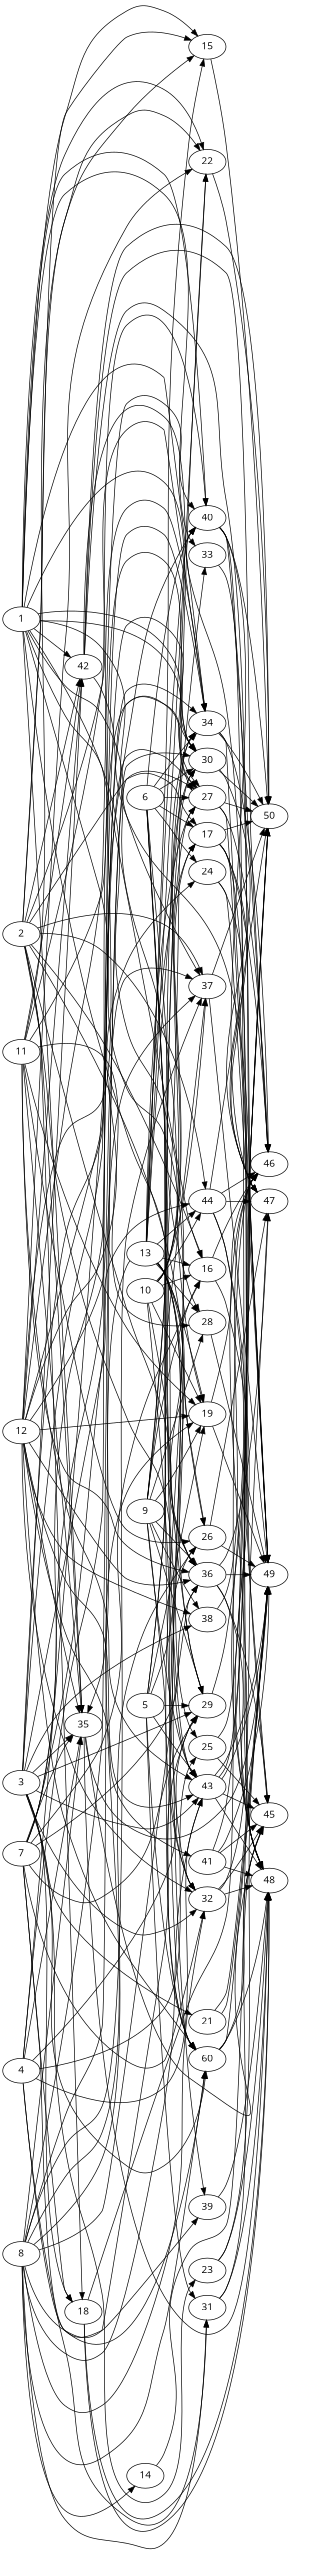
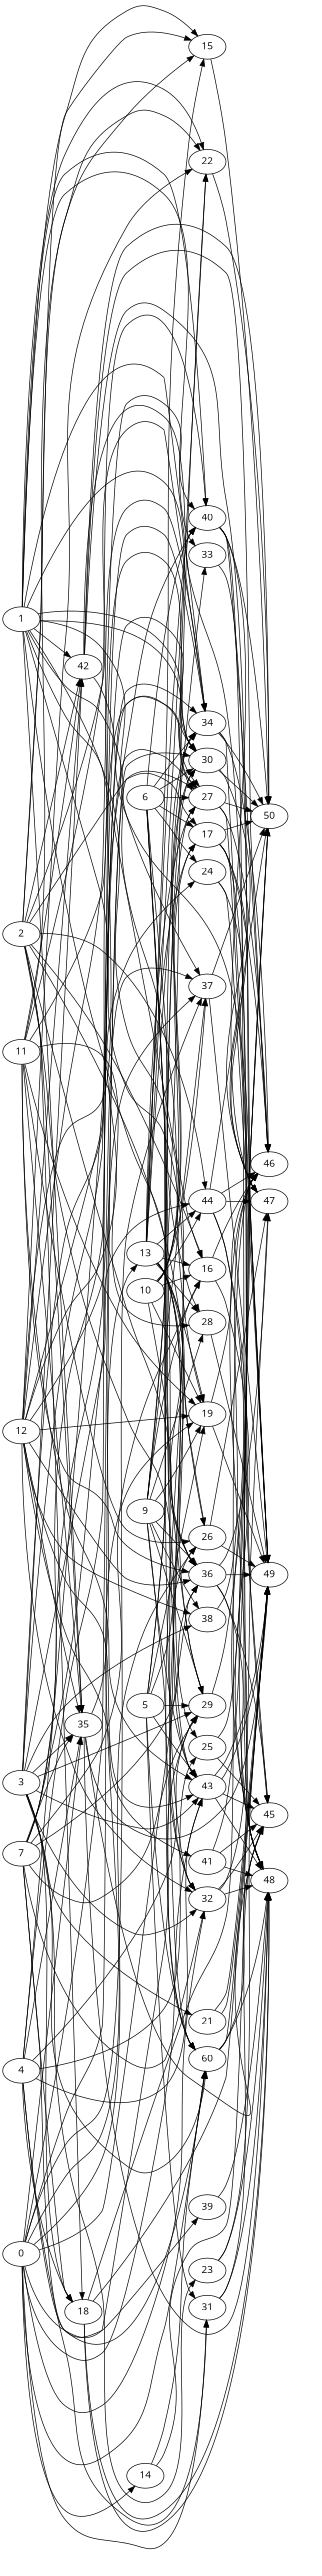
  digraph {
    fontname="Open Sans"
    rankdir=LR
    node [alpha=0.16 fontname="Open Sans"]
    edge [fontname="Open Sans"]
    1 [alpha=0.11 expect_size=86153061836315120]
    15 [alpha=0.11 expect_size=33056578119747484]
    16 [alpha=0.13 expect_size=1229181754208681984000]
    19 [alpha=0.15 expect_size=100684105613553648]
    n5 [alpha=0.14 expect_size=35168801856293424 label=60]
    22 [alpha=0.19 expect_size=2832146345736519168]
    26 [expect_size=17925443277692440]
    27 [alpha=0.18 expect_size=1779597403997899264]
    30 [alpha=0.10 expect_size=2134922630726978371584]
    32 [alpha=0.03 expect_size=6164487712353452]
    33 [alpha=0.12 expect_size=2808788489938665472000]
    34 [alpha=0.01 expect_size=78182852956483760]
    35 [alpha=0.07 expect_size=430027481742139457536]
    37 [alpha=0.10 expect_size=114923567839199625216]
    40 [alpha=0.05 expect_size=9834573209741108969472]
    42 [alpha=0.12 expect_size=1266084773787988736]
    50 [alpha=0.13 expect_size=24806711164279484]
    46 [expect_size=39525809339908096]
    48 [alpha=0.10 expect_size=4193036162607970816]
    49 [alpha=0.11 expect_size=155882068917750720]
    45 [alpha=0.13 expect_size=38690537446081184]
    47 [alpha=0.01 expect_size=617364660794364160]
    36 [alpha=0.10 expect_size=2451814246506668490752]
    2 [alpha=0.06 expect_size=71257444709466448]
    17 [alpha=0.11 expect_size=41242329642184998912]
    18 [alpha=0.06 expect_size=4664205397903831040]
    29 [alpha=0.09 expect_size=94283122081792000000]
    44 [alpha=0.19 expect_size=44256559185897024]
    3 [alpha=0.04 expect_size=2784106267782726811648]
    21 [expect_size=83584817727085056]
    23 [alpha=0.08 expect_size=137334809208085807104]
    38 [alpha=0.12 expect_size=100096912248042720]
    43 [alpha=0.13 expect_size=13293663459655794]
    4 [alpha=0.00 expect_size=504062151331210592256]
    25 [expect_size=229586697971195445248]
    31 [alpha=0.10 expect_size=156653048696002304]
    5 [alpha=0.09 expect_size=263551063508910976]
    6 [alpha=0.14 expect_size=9760889576783609856000]
    24 [expect_size=34196306839805604]
    28 [expect_size=478657453269445504]
    7 [alpha=0.06 expect_size=4102343515908703744]
    39 [alpha=0.07 expect_size=2046596606502969088]
-   8 [alpha=0.19 expect_size=65695714450304096]
+   8 [alpha=0.19 expect_size=65695714450304096 label=0]
    14 [alpha=0.15 expect_size=406306701096270168064]
    9 [alpha=0.17 expect_size=1364824832492441698304]
    10 [alpha=0.00 expect_size=4051057309901157040128]
    11 [alpha=0.17 expect_size=5870755892527819128832]
    12 [alpha=0.03 expect_size=10281695707089332]
    41 [alpha=0.07 expect_size=123058793510202288]
    13 [alpha=0.05 expect_size=55392718931517184]
    1 -> 15
    1 -> 16
    1 -> 19
    1 -> n5
    1 -> 22
    1 -> 26
    1 -> 27
    1 -> 27
    1 -> 30
    1 -> 32
    1 -> 33
    1 -> 34
    1 -> 35
    1 -> 37
    1 -> 40
    1 -> 42
    15 -> 50
    16 -> 46
    16 -> 48
    19 -> 46
    19 -> 49
    n5 -> 48
    n5 -> 49
    n5 -> 45
    22 -> 50
    26 -> 49
    26 -> 47
    27 -> 50
    27 -> 46
    27 -> 49
    30 -> 50
    30 -> 47
    32 -> 46
    32 -> 48
    32 -> 45
    33 -> 49
    34 -> 50
    34 -> 46
    34 -> 49
    35 -> 48
    35 -> 49
    35 -> 45
    37 -> 50
    37 -> 49
    40 -> 50
    40 -> 46
    40 -> 48
    40 -> 47
    42 -> 50
    42 -> 46
    42 -> 48
    42 -> 49
    42 -> 45
    36 -> 48
    36 -> 49
    36 -> 45
    36 -> 47
    2 -> 15
    2 -> 16
    2 -> n5
    2 -> 22
    2 -> 34
    2 -> 35
-   2 -> 37
    2 -> 42
    2 -> 36
    2 -> 17
    2 -> 18
    2 -> 29
    2 -> 44
    17 -> 50
    17 -> 46
    17 -> 48
    17 -> 47
    18 -> 46
    18 -> 48
    18 -> 48
-   41 -> 49
+   18 -> 49
    29 -> 50
    44 -> 50
    44 -> 46
    44 -> 48
    44 -> 45
    44 -> 47
    3 -> n5
    3 -> 30
    3 -> 32
    3 -> 34
    3 -> 35
    3 -> 42
    3 -> 18
    3 -> 29
    3 -> 44
    3 -> 21
    3 -> 23
    3 -> 38
    3 -> 43
    21 -> 49
    21 -> 49
    23 -> 48
    23 -> 49
    38 -> 46
-   43 -> 50
    43 -> 48
    43 -> 49
    43 -> 49
    43 -> 45
    4 -> n5
    4 -> 27
    4 -> 35
    4 -> 40
+   4 -> 18
    4 -> 29
    4 -> 43
    4 -> 25
    4 -> 31
    25 -> 50
    25 -> 45
    31 -> 48
    31 -> 45
    5 -> 19
    5 -> n5
    5 -> 26
    5 -> 27
    5 -> 34
    5 -> 29
    5 -> 43
    5 -> 31
    6 -> 27
    6 -> 30
    6 -> 32
    6 -> 34
    6 -> 40
    6 -> 17
    6 -> 29
    6 -> 43
    6 -> 24
    6 -> 28
    24 -> 49
    24 -> 47
    28 -> 49
    7 -> 16
    7 -> 30
    7 -> 32
    7 -> 34
    7 -> 35
    7 -> 37
    7 -> 36
    7 -> 18
    7 -> 29
    7 -> 39
    39 -> 48
    8 -> 19
    8 -> n5
    8 -> 26
    8 -> 27
    8 -> 30
    8 -> 32
    8 -> 35
    8 -> 37
    8 -> 36
    8 -> 29
    8 -> 43
    8 -> 31
    8 -> 14
    14 -> 47
    9 -> 16
    9 -> 19
    9 -> n5
    9 -> 22
    9 -> 30
    9 -> 37
    9 -> 36
    9 -> 29
    9 -> 38
    9 -> 43
    9 -> 28
    10 -> 16
    10 -> 19
    10 -> 30
    10 -> 34
    10 -> 37
    10 -> 36
    10 -> 17
    10 -> 44
-   10 -> 39
    11 -> 15
    11 -> 19
    11 -> 26
    11 -> 30
    11 -> 35
    11 -> 40
    11 -> 42
    11 -> 36
    11 -> 43
    11 -> 28
    12 -> 19
-   12 -> n5
+   14 -> n5
    12 -> 22
    12 -> 27
    12 -> 32
    12 -> 34
    12 -> 35
    12 -> 37
    12 -> 40
    12 -> 42
    12 -> 36
    12 -> 38
    12 -> 43
    12 -> 24
    12 -> 41
    41 -> 50
    41 -> 48
    41 -> 45
    13 -> 15
    13 -> 16
    13 -> 19
    13 -> 22
    13 -> 26
    13 -> 27
    13 -> 32
    13 -> 33
-   13 -> 35
+   35 -> 13
    13 -> 40
    13 -> 36
    13 -> 17
    13 -> 44
    13 -> 43
    13 -> 25
    13 -> 28
  }
